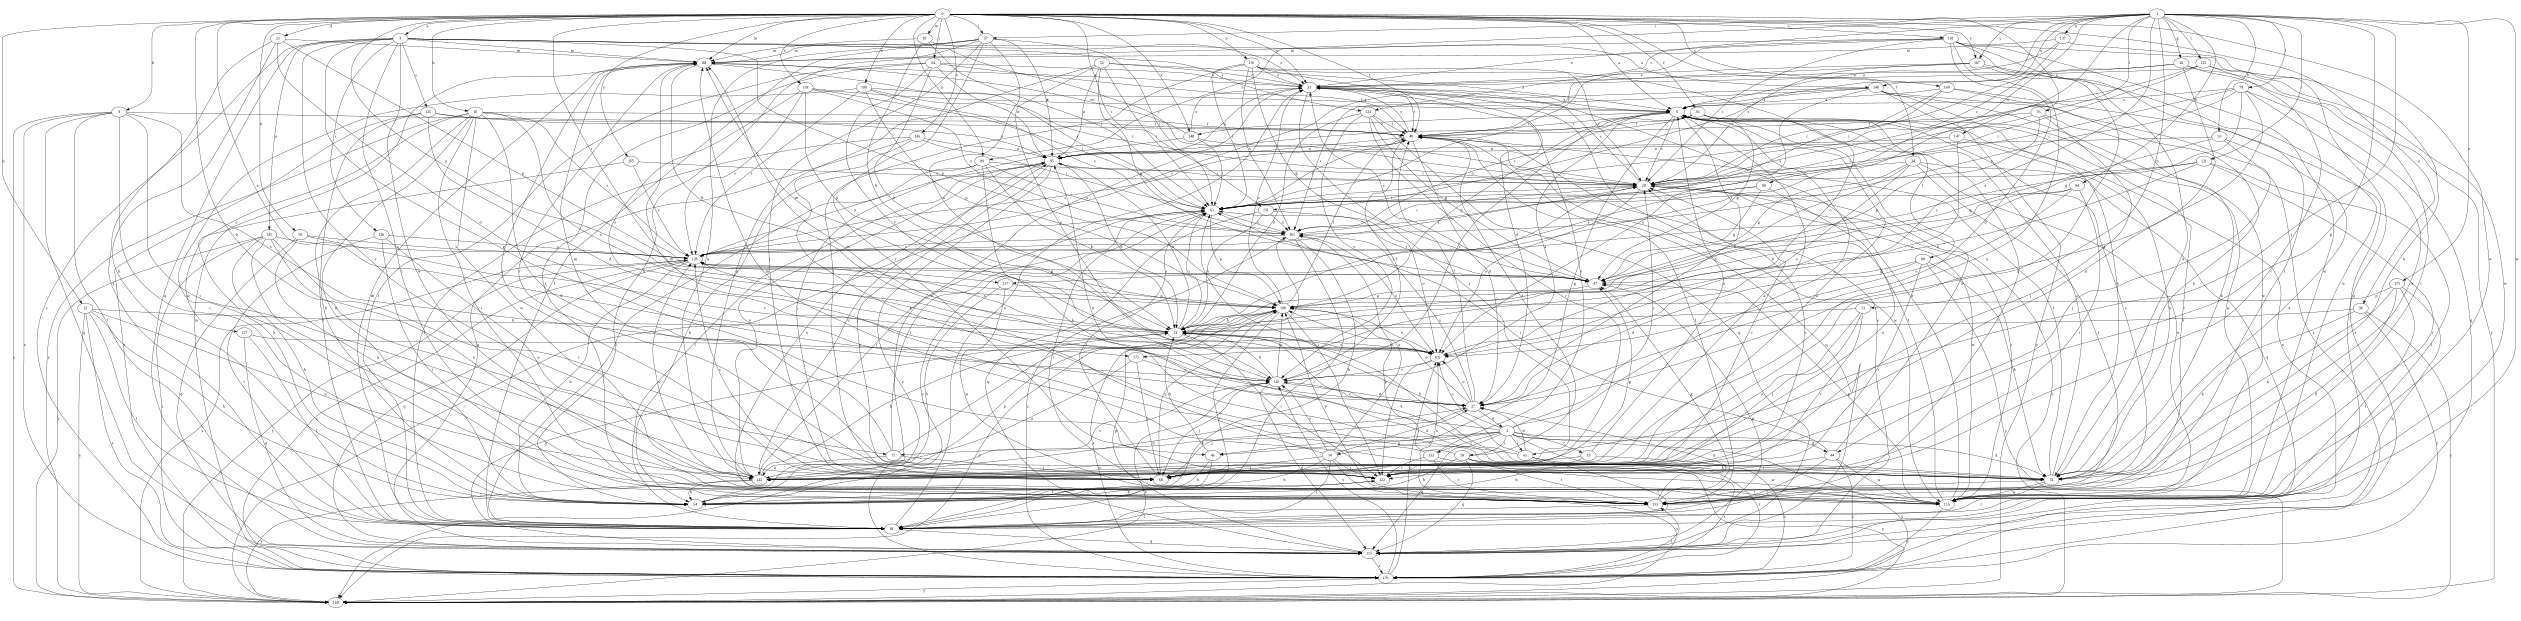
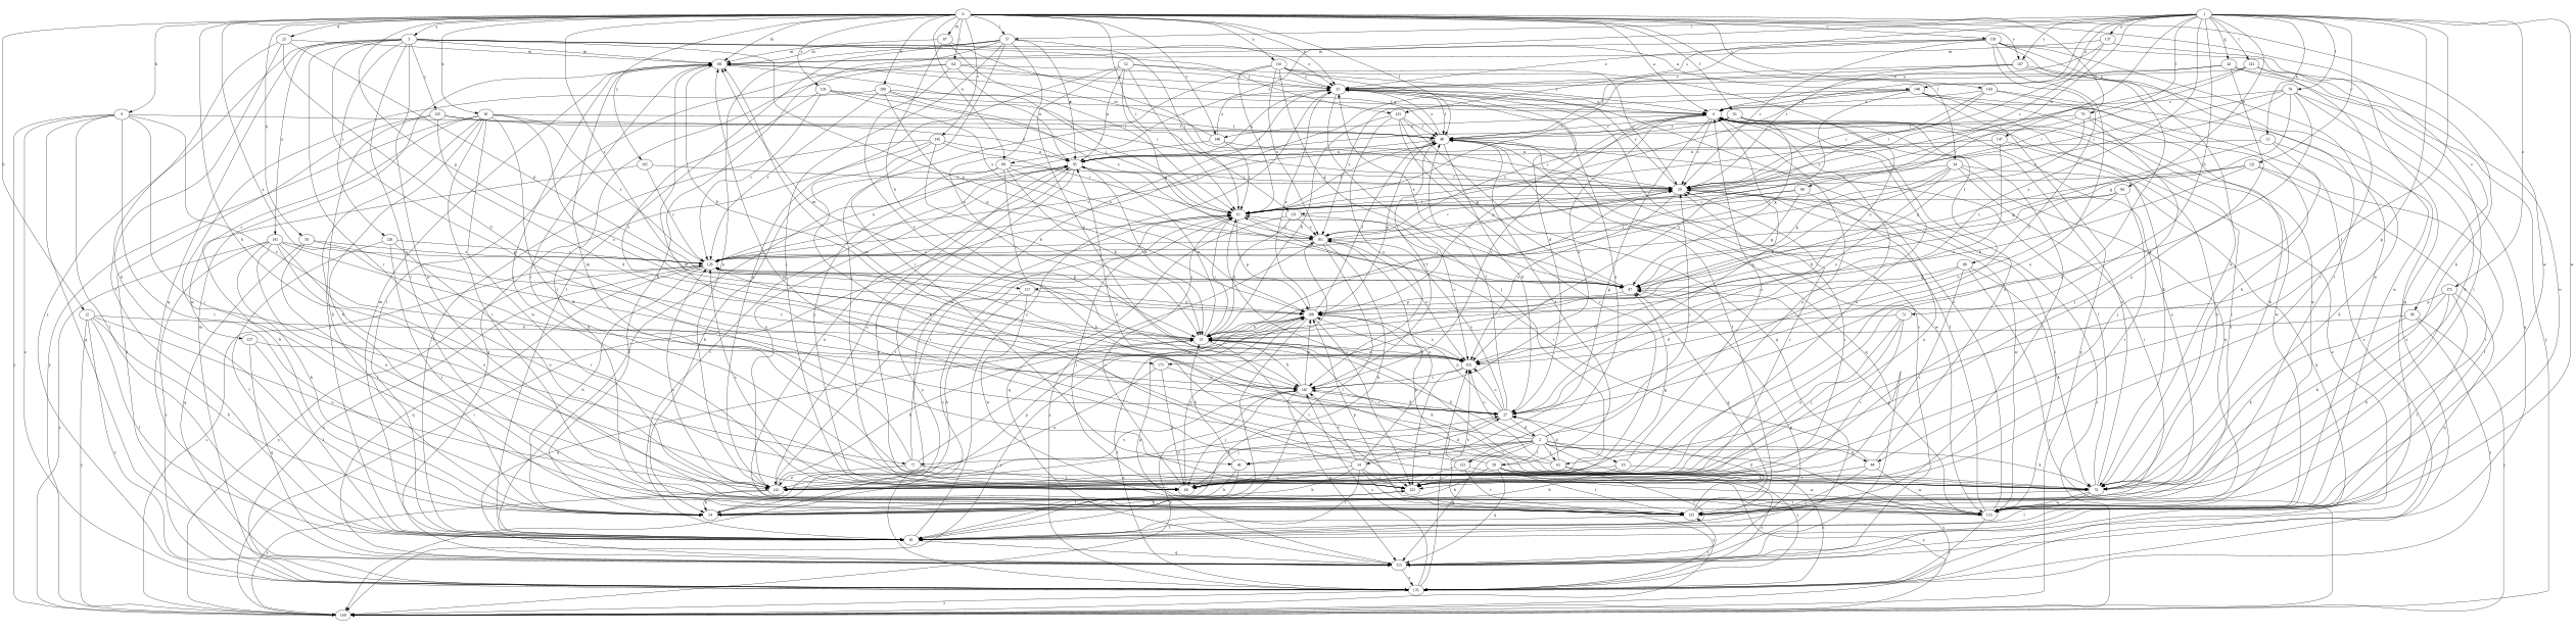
  strict digraph {
    fontname="Liberation Serif"
    node [fontname="Liberation Serif"]
    edge [fontname="Liberation Serif"]
    0
    3
    6
    9
    10
    12
    25
    33
    34
    36
    40
    50
    57
    64
    73
    87
    88
    89
    96
    100
    101
    108
    117
    131
    136
    145
    147
    148
    155
    159
    160
    165
    167
    173
    123
    140
    20
    46
    115
    176
    122
    125
    126
    135
    141
    80
    81
    149
    169
    68
    74
    102
    54
    127
    128
    13
    142
    27
    95
    47
    161
    61
    1
    42
    44
    51
    53
    65
    76
    79
    90
    94
    121
    132
    137
    175
    52
    2
    14
    19
    59
    133
    0 -> 3 [label=a]
    0 -> 6 [label=a]
    0 -> 9 [label=b]
    0 -> 10 [label=b]
    0 -> 12 [label=b]
    0 -> 25 [label=d]
    0 -> 33 [label=e]
    0 -> 34 [label=f]
    0 -> 36 [label=f]
    0 -> 40 [label=f]
    0 -> 50 [label=h]
    0 -> 57 [label=i]
    0 -> 64 [label=j]
    0 -> 73 [label=k]
    0 -> 87 [label=m]
    0 -> 88 [label=m]
    0 -> 89 [label=n]
    0 -> 96 [label=o]
    0 -> 100 [label=o]
    0 -> 101 [label=o]
    0 -> 108 [label=p]
    0 -> 117 [label=r]
    0 -> 131 [label=t]
    0 -> 136 [label=u]
    0 -> 145 [label=v]
    0 -> 147 [label=v]
    0 -> 148 [label=v]
    0 -> 155 [label=w]
    0 -> 159 [label=x]
    0 -> 160 [label=x]
    0 -> 165 [label=y]
    0 -> 167 [label=y]
    0 -> 173 [label=z]
    3 -> 88 [label=m]
    3 -> 108 [label=p]
    3 -> 155 [label=w]
    3 -> 123 [label=s]
    3 -> 140 [label=u]
    3 -> 20 [label=c]
    3 -> 46 [label=g]
    3 -> 115 [label=q]
    3 -> 176 [label=z]
    3 -> 122 [label=r]
    3 -> 125 [label=s]
    3 -> 126 [label=s]
    3 -> 135 [label=t]
    3 -> 141 [label=u]
    6 -> 40 [label=f]
    6 -> 108 [label=p]
    6 -> 148 [label=v]
    6 -> 20 [label=c]
    6 -> 46 [label=g]
    6 -> 176 [label=z]
    6 -> 80 [label=l]
    6 -> 81 [label=l]
    6 -> 149 [label=v]
    9 -> 40 [label=f]
    9 -> 115 [label=q]
    9 -> 176 [label=z]
    9 -> 135 [label=t]
    9 -> 81 [label=l]
    9 -> 149 [label=v]
    9 -> 169 [label=y]
    9 -> 68 [label=j]
    10 -> 40 [label=f]
    10 -> 155 [label=w]
    10 -> 135 [label=t]
    10 -> 81 [label=l]
    10 -> 169 [label=y]
    10 -> 74 [label=k]
    10 -> 102 [label=o]
    10 -> 54 [label=h]
    10 -> 127 [label=s]
    10 -> 128 [label=s]
    12 -> 176 [label=z]
    12 -> 81 [label=l]
    12 -> 169 [label=y]
    12 -> 54 [label=h]
    12 -> 13 [label=b]
    12 -> 142 [label=u]
    25 -> 88 [label=m]
    25 -> 108 [label=p]
    25 -> 81 [label=l]
    25 -> 54 [label=h]
    25 -> 27 [label=d]
    33 -> 6 [label=a]
    33 -> 40 [label=f]
    33 -> 68 [label=j]
    33 -> 95 [label=n]
    34 -> 155 [label=w]
    34 -> 20 [label=c]
    34 -> 115 [label=q]
    34 -> 135 [label=t]
    34 -> 102 [label=o]
    34 -> 13 [label=b]
    34 -> 47 [label=g]
    36 -> 40 [label=f]
    36 -> 155 [label=w]
    36 -> 135 [label=t]
    36 -> 95 [label=n]
    36 -> 47 [label=g]
    36 -> 161 [label=x]
    40 -> 33 [label=e]
-   159 -> 108 [label=p]
+   40 -> 108 [label=p]
    40 -> 155 [label=w]
    40 -> 115 [label=q]
    40 -> 128 [label=s]
    40 -> 27 [label=d]
    40 -> 95 [label=n]
    50 -> 115 [label=q]
    50 -> 149 [label=v]
    50 -> 128 [label=s]
    50 -> 142 [label=u]
    57 -> 88 [label=m]
    57 -> 122 [label=r]
    57 -> 81 [label=l]
    57 -> 68 [label=j]
    57 -> 102 [label=o]
    57 -> 54 [label=h]
    57 -> 142 [label=u]
    57 -> 95 [label=n]
    57 -> 61 [label=i]
    64 -> 33 [label=e]
    64 -> 40 [label=f]
    64 -> 135 [label=t]
    64 -> 81 [label=l]
    64 -> 149 [label=v]
    64 -> 95 [label=n]
    73 -> 88 [label=m]
    73 -> 68 [label=j]
    73 -> 142 [label=u]
    73 -> 161 [label=x]
    73 -> 61 [label=i]
    87 -> 33 [label=e]
    87 -> 88 [label=m]
    87 -> 13 [label=b]
    87 -> 61 [label=i]
    88 -> 33 [label=e]
    88 -> 122 [label=r]
    88 -> 68 [label=j]
    88 -> 13 [label=b]
    88 -> 61 [label=i]
    89 -> 20 [label=c]
    89 -> 81 [label=l]
    89 -> 74 [label=k]
    89 -> 54 [label=h]
    89 -> 13 [label=b]
    89 -> 161 [label=x]
    96 -> 176 [label=z]
    96 -> 169 [label=y]
    96 -> 74 [label=k]
    96 -> 13 [label=b]
    100 -> 6 [label=a]
    100 -> 108 [label=p]
    100 -> 155 [label=w]
    100 -> 20 [label=c]
    100 -> 128 [label=s]
    100 -> 161 [label=x]
    101 -> 33 [label=e]
    101 -> 88 [label=m]
    101 -> 155 [label=w]
    101 -> 20 [label=c]
    101 -> 115 [label=q]
    101 -> 135 [label=t]
    101 -> 74 [label=k]
    101 -> 142 [label=u]
    101 -> 27 [label=d]
    101 -> 61 [label=i]
    108 -> 33 [label=e]
    108 -> 40 [label=f]
    108 -> 176 [label=z]
    108 -> 122 [label=r]
    108 -> 81 [label=l]
    108 -> 169 [label=y]
    108 -> 102 [label=o]
    108 -> 13 [label=b]
    117 -> 108 [label=p]
    117 -> 155 [label=w]
    117 -> 54 [label=h]
    131 -> 115 [label=q]
    131 -> 102 [label=o]
    131 -> 13 [label=b]
    131 -> 161 [label=x]
    136 -> 33 [label=e]
    136 -> 20 [label=c]
    136 -> 68 [label=j]
    136 -> 102 [label=o]
    136 -> 27 [label=d]
    136 -> 47 [label=g]
    136 -> 161 [label=x]
    136 -> 61 [label=i]
    145 -> 115 [label=q]
    145 -> 81 [label=l]
    145 -> 74 [label=k]
-   64 -> 13 [label=b]
+   145 -> 13 [label=b]
    145 -> 95 [label=n]
    145 -> 61 [label=i]
    147 -> 74 [label=k]
    147 -> 102 [label=o]
    147 -> 95 [label=n]
    148 -> 33 [label=e]
    148 -> 88 [label=m]
    148 -> 20 [label=c]
    148 -> 68 [label=j]
    148 -> 61 [label=i]
    155 -> 33 [label=e]
    155 -> 40 [label=f]
    155 -> 20 [label=c]
    155 -> 176 [label=z]
    155 -> 128 [label=s]
    155 -> 47 [label=g]
    155 -> 61 [label=i]
    159 -> 6 [label=a]
    159 -> 102 [label=o]
    159 -> 128 [label=s]
    159 -> 161 [label=x]
    159 -> 61 [label=i]
    160 -> 6 [label=a]
    160 -> 20 [label=c]
    160 -> 176 [label=z]
    160 -> 74 [label=k]
    160 -> 161 [label=x]
    165 -> 20 [label=c]
    165 -> 54 [label=h]
    165 -> 128 [label=s]
    167 -> 33 [label=e]
    167 -> 40 [label=f]
    167 -> 155 [label=w]
    167 -> 20 [label=c]
    167 -> 142 [label=u]
    173 -> 149 [label=v]
    173 -> 68 [label=j]
    173 -> 142 [label=u]
    123 -> 40 [label=f]
    123 -> 115 [label=q]
    123 -> 122 [label=r]
    123 -> 149 [label=v]
    123 -> 13 [label=b]
    123 -> 47 [label=g]
    140 -> 6 [label=a]
    140 -> 155 [label=w]
    140 -> 176 [label=z]
    140 -> 169 [label=y]
    140 -> 74 [label=k]
    140 -> 102 [label=o]
    140 -> 128 [label=s]
    140 -> 161 [label=x]
    20 -> 33 [label=e]
    20 -> 155 [label=w]
    20 -> 169 [label=y]
    20 -> 102 [label=o]
    20 -> 61 [label=i]
    46 -> 81 [label=l]
    46 -> 54 [label=h]
    46 -> 13 [label=b]
    115 -> 33 [label=e]
    115 -> 108 [label=p]
    115 -> 176 [label=z]
    115 -> 47 [label=g]
    176 -> 88 [label=m]
    176 -> 135 [label=t]
    176 -> 149 [label=v]
    176 -> 169 [label=y]
    176 -> 102 [label=o]
    122 -> 20 [label=c]
    122 -> 54 [label=h]
    125 -> 40 [label=f]
    125 -> 176 [label=z]
    125 -> 54 [label=h]
    125 -> 27 [label=d]
    125 -> 95 [label=n]
    126 -> 135 [label=t]
    126 -> 81 [label=l]
    126 -> 128 [label=s]
    126 -> 142 [label=u]
    135 -> 6 [label=a]
    135 -> 40 [label=f]
    135 -> 108 [label=p]
    135 -> 81 [label=l]
    135 -> 102 [label=o]
    135 -> 27 [label=d]
    135 -> 95 [label=n]
    135 -> 47 [label=g]
    141 -> 176 [label=z]
    141 -> 122 [label=r]
    141 -> 135 [label=t]
    141 -> 169 [label=y]
    141 -> 54 [label=h]
    141 -> 128 [label=s]
    141 -> 142 [label=u]
+   141 -> 27 [label=d]
    80 -> 122 [label=r]
    80 -> 169 [label=y]
    80 -> 74 [label=k]
    80 -> 27 [label=d]
    80 -> 47 [label=g]
    81 -> 33 [label=e]
    81 -> 88 [label=m]
    81 -> 115 [label=q]
    149 -> 6 [label=a]
    149 -> 40 [label=f]
    149 -> 108 [label=p]
    149 -> 115 [label=q]
    149 -> 169 [label=y]
    149 -> 68 [label=j]
    149 -> 13 [label=b]
    149 -> 27 [label=d]
    169 -> 128 [label=s]
    169 -> 61 [label=i]
    68 -> 6 [label=a]
    68 -> 108 [label=p]
    68 -> 20 [label=c]
    68 -> 128 [label=s]
    68 -> 47 [label=g]
    68 -> 61 [label=i]
    74 -> 6 [label=a]
    74 -> 40 [label=f]
    74 -> 88 [label=m]
    74 -> 155 [label=w]
    74 -> 135 [label=t]
    74 -> 81 [label=l]
    74 -> 61 [label=i]
    102 -> 122 [label=r]
    102 -> 149 [label=v]
    102 -> 13 [label=b]
    54 -> 33 [label=e]
    54 -> 108 [label=p]
    54 -> 122 [label=r]
    127 -> 115 [label=q]
    127 -> 81 [label=l]
    127 -> 102 [label=o]
    128 -> 20 [label=c]
    128 -> 115 [label=q]
    128 -> 176 [label=z]
    128 -> 169 [label=y]
    128 -> 54 [label=h]
    128 -> 95 [label=n]
    128 -> 47 [label=g]
    13 -> 88 [label=m]
    13 -> 20 [label=c]
    13 -> 115 [label=q]
    13 -> 122 [label=r]
    13 -> 74 [label=k]
    13 -> 102 [label=o]
    13 -> 128 [label=s]
    13 -> 95 [label=n]
    13 -> 61 [label=i]
    142 -> 6 [label=a]
    142 -> 149 [label=v]
    142 -> 169 [label=y]
    142 -> 54 [label=h]
    142 -> 13 [label=b]
    142 -> 27 [label=d]
    142 -> 95 [label=n]
    142 -> 61 [label=i]
    27 -> 6 [label=a]
    27 -> 40 [label=f]
    27 -> 108 [label=p]
    27 -> 149 [label=v]
    27 -> 68 [label=j]
    27 -> 102 [label=o]
    27 -> 161 [label=x]
    27 -> 2 [label=d]
    95 -> 20 [label=c]
    95 -> 81 [label=l]
    95 -> 169 [label=y]
    95 -> 68 [label=j]
    95 -> 13 [label=b]
    95 -> 142 [label=u]
    47 -> 33 [label=e]
    47 -> 108 [label=p]
    47 -> 128 [label=s]
    47 -> 61 [label=i]
    161 -> 20 [label=c]
    161 -> 176 [label=z]
    161 -> 81 [label=l]
    161 -> 102 [label=o]
    161 -> 54 [label=h]
    161 -> 128 [label=s]
    61 -> 40 [label=f]
    61 -> 108 [label=p]
    61 -> 176 [label=z]
    61 -> 161 [label=x]
    1 -> 57 [label=i]
    1 -> 89 [label=n]
    1 -> 117 [label=r]
    1 -> 131 [label=t]
    1 -> 155 [label=w]
    1 -> 167 [label=y]
    1 -> 173 [label=z]
    1 -> 123 [label=s]
    1 -> 140 [label=u]
    1 -> 42 [label=g]
    1 -> 44 [label=g]
    1 -> 51 [label=h]
    1 -> 53 [label=h]
    1 -> 65 [label=j]
    1 -> 76 [label=l]
    1 -> 79 [label=l]
    1 -> 90 [label=n]
    1 -> 94 [label=n]
    1 -> 121 [label=r]
    1 -> 132 [label=t]
    1 -> 137 [label=u]
    1 -> 175 [label=z]
    42 -> 33 [label=e]
    42 -> 135 [label=t]
    42 -> 169 [label=y]
    42 -> 142 [label=u]
    42 -> 61 [label=i]
    44 -> 6 [label=a]
    44 -> 155 [label=w]
-   44 -> 176 [label=z]
    44 -> 122 [label=r]
    44 -> 81 [label=l]
    44 -> 61 [label=i]
    51 -> 122 [label=r]
    51 -> 68 [label=j]
    51 -> 13 [label=b]
    51 -> 142 [label=u]
    53 -> 68 [label=j]
    53 -> 74 [label=k]
    53 -> 95 [label=n]
    53 -> 47 [label=g]
    65 -> 176 [label=z]
    65 -> 81 [label=l]
    65 -> 13 [label=b]
    65 -> 27 [label=d]
    65 -> 95 [label=n]
    76 -> 40 [label=f]
    76 -> 108 [label=p]
    76 -> 68 [label=j]
    76 -> 74 [label=k]
    76 -> 61 [label=i]
    79 -> 6 [label=a]
    79 -> 20 [label=c]
    79 -> 115 [label=q]
    79 -> 74 [label=k]
    79 -> 27 [label=d]
    79 -> 47 [label=g]
    79 -> 161 [label=x]
    90 -> 128 [label=s]
    90 -> 142 [label=u]
    90 -> 47 [label=g]
    90 -> 61 [label=i]
    94 -> 122 [label=r]
    94 -> 102 [label=o]
    94 -> 13 [label=b]
    94 -> 61 [label=i]
    121 -> 20 [label=c]
    121 -> 135 [label=t]
    121 -> 81 [label=l]
    121 -> 128 [label=s]
    121 -> 13 [label=b]
    132 -> 33 [label=e]
    132 -> 155 [label=w]
    132 -> 20 [label=c]
    132 -> 122 [label=r]
    132 -> 61 [label=i]
    137 -> 6 [label=a]
    137 -> 88 [label=m]
    137 -> 20 [label=c]
    137 -> 74 [label=k]
    175 -> 108 [label=p]
    175 -> 115 [label=q]
    175 -> 81 [label=l]
    175 -> 74 [label=k]
    175 -> 54 [label=h]
    52 -> 6 [label=a]
    52 -> 33 [label=e]
    52 -> 149 [label=v]
    52 -> 142 [label=u]
    52 -> 95 [label=n]
    52 -> 47 [label=g]
    52 -> 61 [label=i]
    2 -> 6 [label=a]
    2 -> 73 [label=k]
    2 -> 88 [label=m]
    2 -> 20 [label=c]
    2 -> 46 [label=g]
    2 -> 115 [label=q]
    2 -> 176 [label=z]
    2 -> 169 [label=y]
    2 -> 74 [label=k]
    2 -> 102 [label=o]
    2 -> 44 [label=g]
    2 -> 65 [label=j]
    2 -> 14 [label=c]
    2 -> 19 [label=c]
    2 -> 59 [label=i]
    2 -> 133 [label=t]
    14 -> 122 [label=r]
    14 -> 81 [label=l]
    14 -> 149 [label=v]
    14 -> 169 [label=y]
    14 -> 68 [label=j]
    14 -> 54 [label=h]
    14 -> 128 [label=s]
    14 -> 27 [label=d]
    14 -> 161 [label=x]
    19 -> 6 [label=a]
    19 -> 176 [label=z]
    19 -> 54 [label=h]
    19 -> 142 [label=u]
    59 -> 40 [label=f]
    59 -> 108 [label=p]
    59 -> 115 [label=q]
    59 -> 135 [label=t]
    59 -> 169 [label=y]
    59 -> 74 [label=k]
    59 -> 54 [label=h]
    133 -> 33 [label=e]
    133 -> 88 [label=m]
    133 -> 155 [label=w]
    133 -> 122 [label=r]
    133 -> 135 [label=t]
  }
